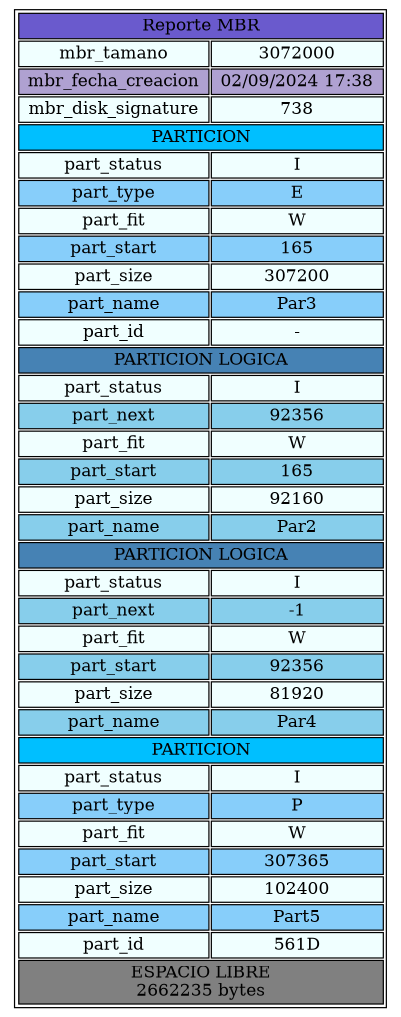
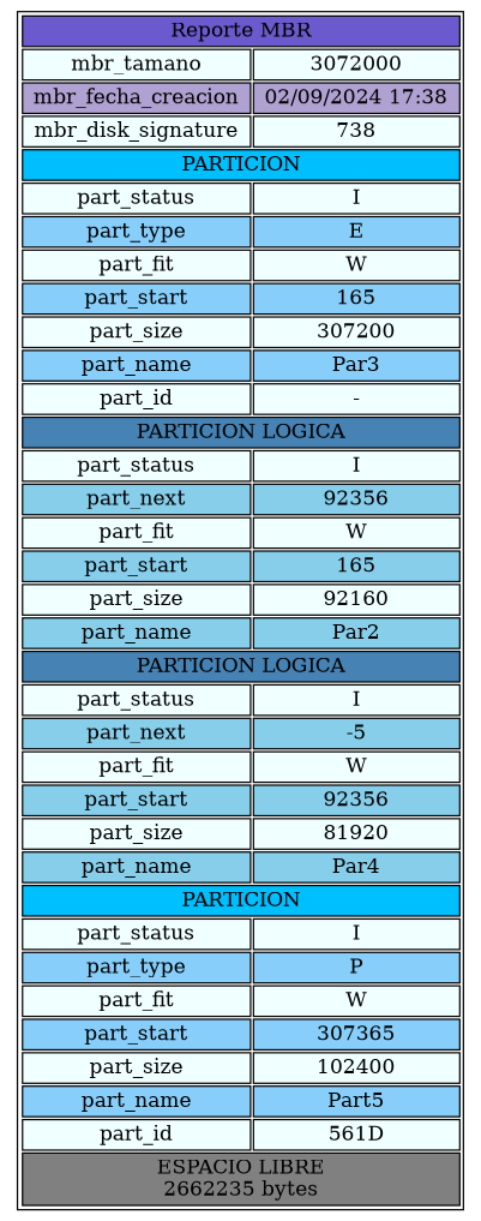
  digraph {
-   n1 [label=< <table border="1">   <tr>   <td bgcolor='SlateBlue' COLSPAN="2"> Reporte MBR </td>   </tr>   <tr>   <td bgcolor='Azure'> mbr_tamano </td>    <td bgcolor='Azure'> 3072000 </td>   </tr>   <tr>   <td bgcolor='#AFA1D1'> mbr_fecha_creacion </td>    <td bgcolor='#AFA1D1'> 02/09/2024 17:38 </td>   </tr>   <tr>   <td bgcolor='Azure'> mbr_disk_signature </td>    <td bgcolor='Azure'> 738 </td>   </tr>    <tr>   <td bgcolor='DeepSkyBlue' COLSPAN="2"> PARTICION </td>   </tr>   <tr>   <td bgcolor='Azure'> part_status </td>    <td bgcolor='Azure'> I </td>   </tr>   <tr>   <td bgcolor='LightSkyBlue'> part_type </td>    <td bgcolor='LightSkyBlue'> E </td>   </tr>   <tr>   <td bgcolor='Azure'> part_fit </td>    <td bgcolor='Azure'> W </td>   </tr>   <tr>   <td bgcolor='LightSkyBlue'> part_start </td>    <td bgcolor='LightSkyBlue'> 165 </td>   </tr>   <tr>   <td bgcolor='Azure'> part_size </td>    <td bgcolor='Azure'> 307200 </td>   </tr>   <tr>   <td bgcolor='LightSkyBlue'> part_name </td>    <td bgcolor='LightSkyBlue'> Par3 </td>   </tr>   <tr>   <td bgcolor='Azure'> part_id </td>    <td bgcolor='Azure'> - </td>   </tr>   <tr>   <td bgcolor='SteelBlue' COLSPAN="2"> PARTICION LOGICA </td>   </tr>   <tr>   <td bgcolor='Azure'> part_status </td>    <td bgcolor='Azure'> I </td>   </tr>   <tr>   <td bgcolor='SkyBlue'> part_next </td>    <td bgcolor='SkyBlue'> 92356 </td>   </tr>   <tr>   <td bgcolor='Azure'> part_fit </td>    <td bgcolor='Azure'> W </td>   </tr>   <tr>   <td bgcolor='SkyBlue'> part_start </td>    <td bgcolor='SkyBlue'> 165 </td>   </tr>   <tr>   <td bgcolor='Azure'> part_size </td>    <td bgcolor='Azure'> 92160 </td>   </tr>   <tr>   <td bgcolor='SkyBlue'> part_name </td>    <td bgcolor='SkyBlue'> Par2 </td>   </tr>   <tr>   <td bgcolor='SteelBlue' COLSPAN="2"> PARTICION LOGICA </td>   </tr>   <tr>   <td bgcolor='Azure'> part_status </td>    <td bgcolor='Azure'> I </td>   </tr>   <tr>   <td bgcolor='SkyBlue'> part_next </td>    <td bgcolor='SkyBlue'> -1 </td>   </tr>   <tr>   <td bgcolor='Azure'> part_fit </td>    <td bgcolor='Azure'> W </td>   </tr>   <tr>   <td bgcolor='SkyBlue'> part_start </td>    <td bgcolor='SkyBlue'> 92356 </td>   </tr>   <tr>   <td bgcolor='Azure'> part_size </td>    <td bgcolor='Azure'> 81920 </td>   </tr>   <tr>   <td bgcolor='SkyBlue'> part_name </td>    <td bgcolor='SkyBlue'> Par4 </td>   </tr>   <tr>   <td bgcolor='DeepSkyBlue' COLSPAN="2"> PARTICION </td>   </tr>   <tr>   <td bgcolor='Azure'> part_status </td>    <td bgcolor='Azure'> I </td>   </tr>   <tr>   <td bgcolor='LightSkyBlue'> part_type </td>    <td bgcolor='LightSkyBlue'> P </td>   </tr>   <tr>   <td bgcolor='Azure'> part_fit </td>    <td bgcolor='Azure'> W </td>   </tr>   <tr>   <td bgcolor='LightSkyBlue'> part_start </td>    <td bgcolor='LightSkyBlue'> 307365 </td>   </tr>   <tr>   <td bgcolor='Azure'> part_size </td>    <td bgcolor='Azure'> 102400 </td>   </tr>   <tr>   <td bgcolor='LightSkyBlue'> part_name </td>    <td bgcolor='LightSkyBlue'> Part5 </td>   </tr>   <tr>   <td bgcolor='Azure'> part_id </td>    <td bgcolor='Azure'> 561D </td>   </tr>   <tr>   <td bgcolor='#808080' COLSPAN="2"> ESPACIO LIBRE <br/> 2662235 bytes </td>   </tr>  </table> > shape=none]
+   n1 [label=< <table border="1">   <tr>   <td bgcolor='SlateBlue' COLSPAN="2"> Reporte MBR </td>   </tr>   <tr>   <td bgcolor='Azure'> mbr_tamano </td>    <td bgcolor='Azure'> 3072000 </td>   </tr>   <tr>   <td bgcolor='#AFA1D1'> mbr_fecha_creacion </td>    <td bgcolor='#AFA1D1'> 02/09/2024 17:38 </td>   </tr>   <tr>   <td bgcolor='Azure'> mbr_disk_signature </td>    <td bgcolor='Azure'> 738 </td>   </tr>    <tr>   <td bgcolor='DeepSkyBlue' COLSPAN="2"> PARTICION </td>   </tr>   <tr>   <td bgcolor='Azure'> part_status </td>    <td bgcolor='Azure'> I </td>   </tr>   <tr>   <td bgcolor='LightSkyBlue'> part_type </td>    <td bgcolor='LightSkyBlue'> E </td>   </tr>   <tr>   <td bgcolor='Azure'> part_fit </td>    <td bgcolor='Azure'> W </td>   </tr>   <tr>   <td bgcolor='LightSkyBlue'> part_start </td>    <td bgcolor='LightSkyBlue'> 165 </td>   </tr>   <tr>   <td bgcolor='Azure'> part_size </td>    <td bgcolor='Azure'> 307200 </td>   </tr>   <tr>   <td bgcolor='LightSkyBlue'> part_name </td>    <td bgcolor='LightSkyBlue'> Par3 </td>   </tr>   <tr>   <td bgcolor='Azure'> part_id </td>    <td bgcolor='Azure'> - </td>   </tr>   <tr>   <td bgcolor='SteelBlue' COLSPAN="2"> PARTICION LOGICA </td>   </tr>   <tr>   <td bgcolor='Azure'> part_status </td>    <td bgcolor='Azure'> I </td>   </tr>   <tr>   <td bgcolor='SkyBlue'> part_next </td>    <td bgcolor='SkyBlue'> 92356 </td>   </tr>   <tr>   <td bgcolor='Azure'> part_fit </td>    <td bgcolor='Azure'> W </td>   </tr>   <tr>   <td bgcolor='SkyBlue'> part_start </td>    <td bgcolor='SkyBlue'> 165 </td>   </tr>   <tr>   <td bgcolor='Azure'> part_size </td>    <td bgcolor='Azure'> 92160 </td>   </tr>   <tr>   <td bgcolor='SkyBlue'> part_name </td>    <td bgcolor='SkyBlue'> Par2 </td>   </tr>   <tr>   <td bgcolor='SteelBlue' COLSPAN="2"> PARTICION LOGICA </td>   </tr>   <tr>   <td bgcolor='Azure'> part_status </td>    <td bgcolor='Azure'> I </td>   </tr>   <tr>   <td bgcolor='SkyBlue'> part_next </td>    <td bgcolor='SkyBlue'> -5 </td>   </tr>   <tr>   <td bgcolor='Azure'> part_fit </td>    <td bgcolor='Azure'> W </td>   </tr>   <tr>   <td bgcolor='SkyBlue'> part_start </td>    <td bgcolor='SkyBlue'> 92356 </td>   </tr>   <tr>   <td bgcolor='Azure'> part_size </td>    <td bgcolor='Azure'> 81920 </td>   </tr>   <tr>   <td bgcolor='SkyBlue'> part_name </td>    <td bgcolor='SkyBlue'> Par4 </td>   </tr>   <tr>   <td bgcolor='DeepSkyBlue' COLSPAN="2"> PARTICION </td>   </tr>   <tr>   <td bgcolor='Azure'> part_status </td>    <td bgcolor='Azure'> I </td>   </tr>   <tr>   <td bgcolor='LightSkyBlue'> part_type </td>    <td bgcolor='LightSkyBlue'> P </td>   </tr>   <tr>   <td bgcolor='Azure'> part_fit </td>    <td bgcolor='Azure'> W </td>   </tr>   <tr>   <td bgcolor='LightSkyBlue'> part_start </td>    <td bgcolor='LightSkyBlue'> 307365 </td>   </tr>   <tr>   <td bgcolor='Azure'> part_size </td>    <td bgcolor='Azure'> 102400 </td>   </tr>   <tr>   <td bgcolor='LightSkyBlue'> part_name </td>    <td bgcolor='LightSkyBlue'> Part5 </td>   </tr>   <tr>   <td bgcolor='Azure'> part_id </td>    <td bgcolor='Azure'> 561D </td>   </tr>   <tr>   <td bgcolor='#808080' COLSPAN="2"> ESPACIO LIBRE <br/> 2662235 bytes </td>   </tr>  </table> > shape=none]
  }
